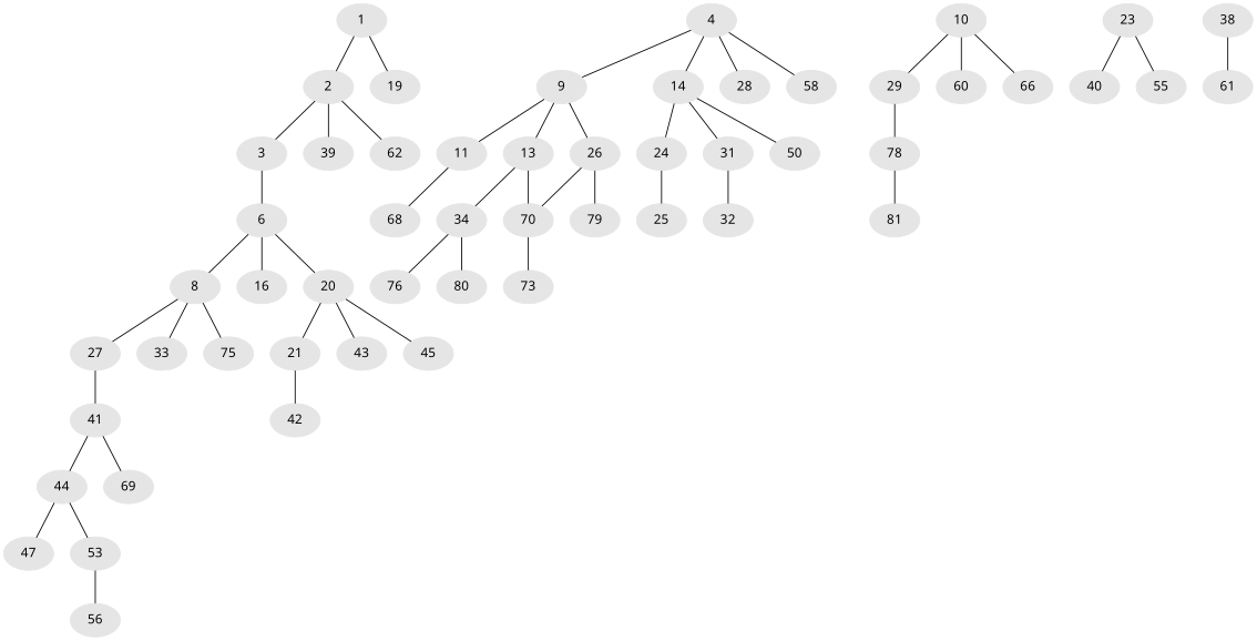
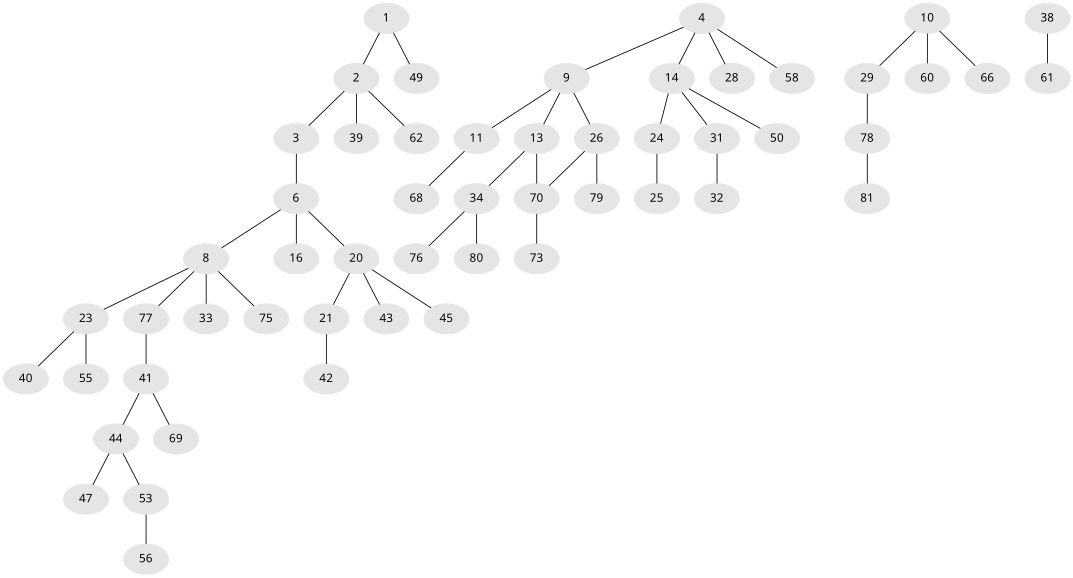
  graph {
    fontname="Noto Sans"
    node [color=gray90 fontname="Noto Sans" style=filled]
    edge [fontname="Noto Sans"]
    1 [super="+77"]
    2 [super="+48"]
-   49 [super="+74" label=19]
+   49 [super="+74"]
    3 [super="+7"]
    39
    62
    6 [super="+37"]
    4 [super="+19"]
    9
    14 [super="+64"]
    28
    58
    8 [super="+22"]
    16
    20 [super="+54"]
    11 [super="+35"]
    13 [super="+15"]
    26 [super="+30"]
    24
    31
    50 [super="+72"]
    10 [super="+17"]
    29 [super="+59"]
    60
    66
    23 [super="+36"]
-   27 [super="+57"]
+   27 [super="+57" label=77]
    33
    75
    21
    43
    45
    40
    55
    41
    68
    34 [super="+63"]
    70 [super="+71"]
    79
    78
    76
    80
    38 [super="+46"]
    61 [super="+65"]
    25
    32 [super="+52"]
    42
    73
    44 [super="+51"]
    69
    81
    47
    53
    56
    1 -- 2
    1 -- 49
    2 -- 3
    2 -- 39
    2 -- 62
    3 -- 6
    6 -- 8
    6 -- 16
    6 -- 20
    4 -- 9
    4 -- 14
    4 -- 28
    4 -- 58
    9 -- 11
    9 -- 13
    9 -- 26
    14 -- 24
    14 -- 31
    14 -- 50
+   8 -- 23
    8 -- 27
    8 -- 33
    8 -- 75
    20 -- 21
    20 -- 43
    20 -- 45
    11 -- 68
    13 -- 34
    13 -- 70
    26 -- 70
    26 -- 79
    24 -- 25
    31 -- 32
    10 -- 29
    10 -- 60
    10 -- 66
    29 -- 78
    23 -- 40
    23 -- 55
    27 -- 41
    21 -- 42
    41 -- 44
    41 -- 69
    34 -- 76
    34 -- 80
    70 -- 73
    78 -- 81
    38 -- 61
    44 -- 47
    44 -- 53
    53 -- 56
  }
